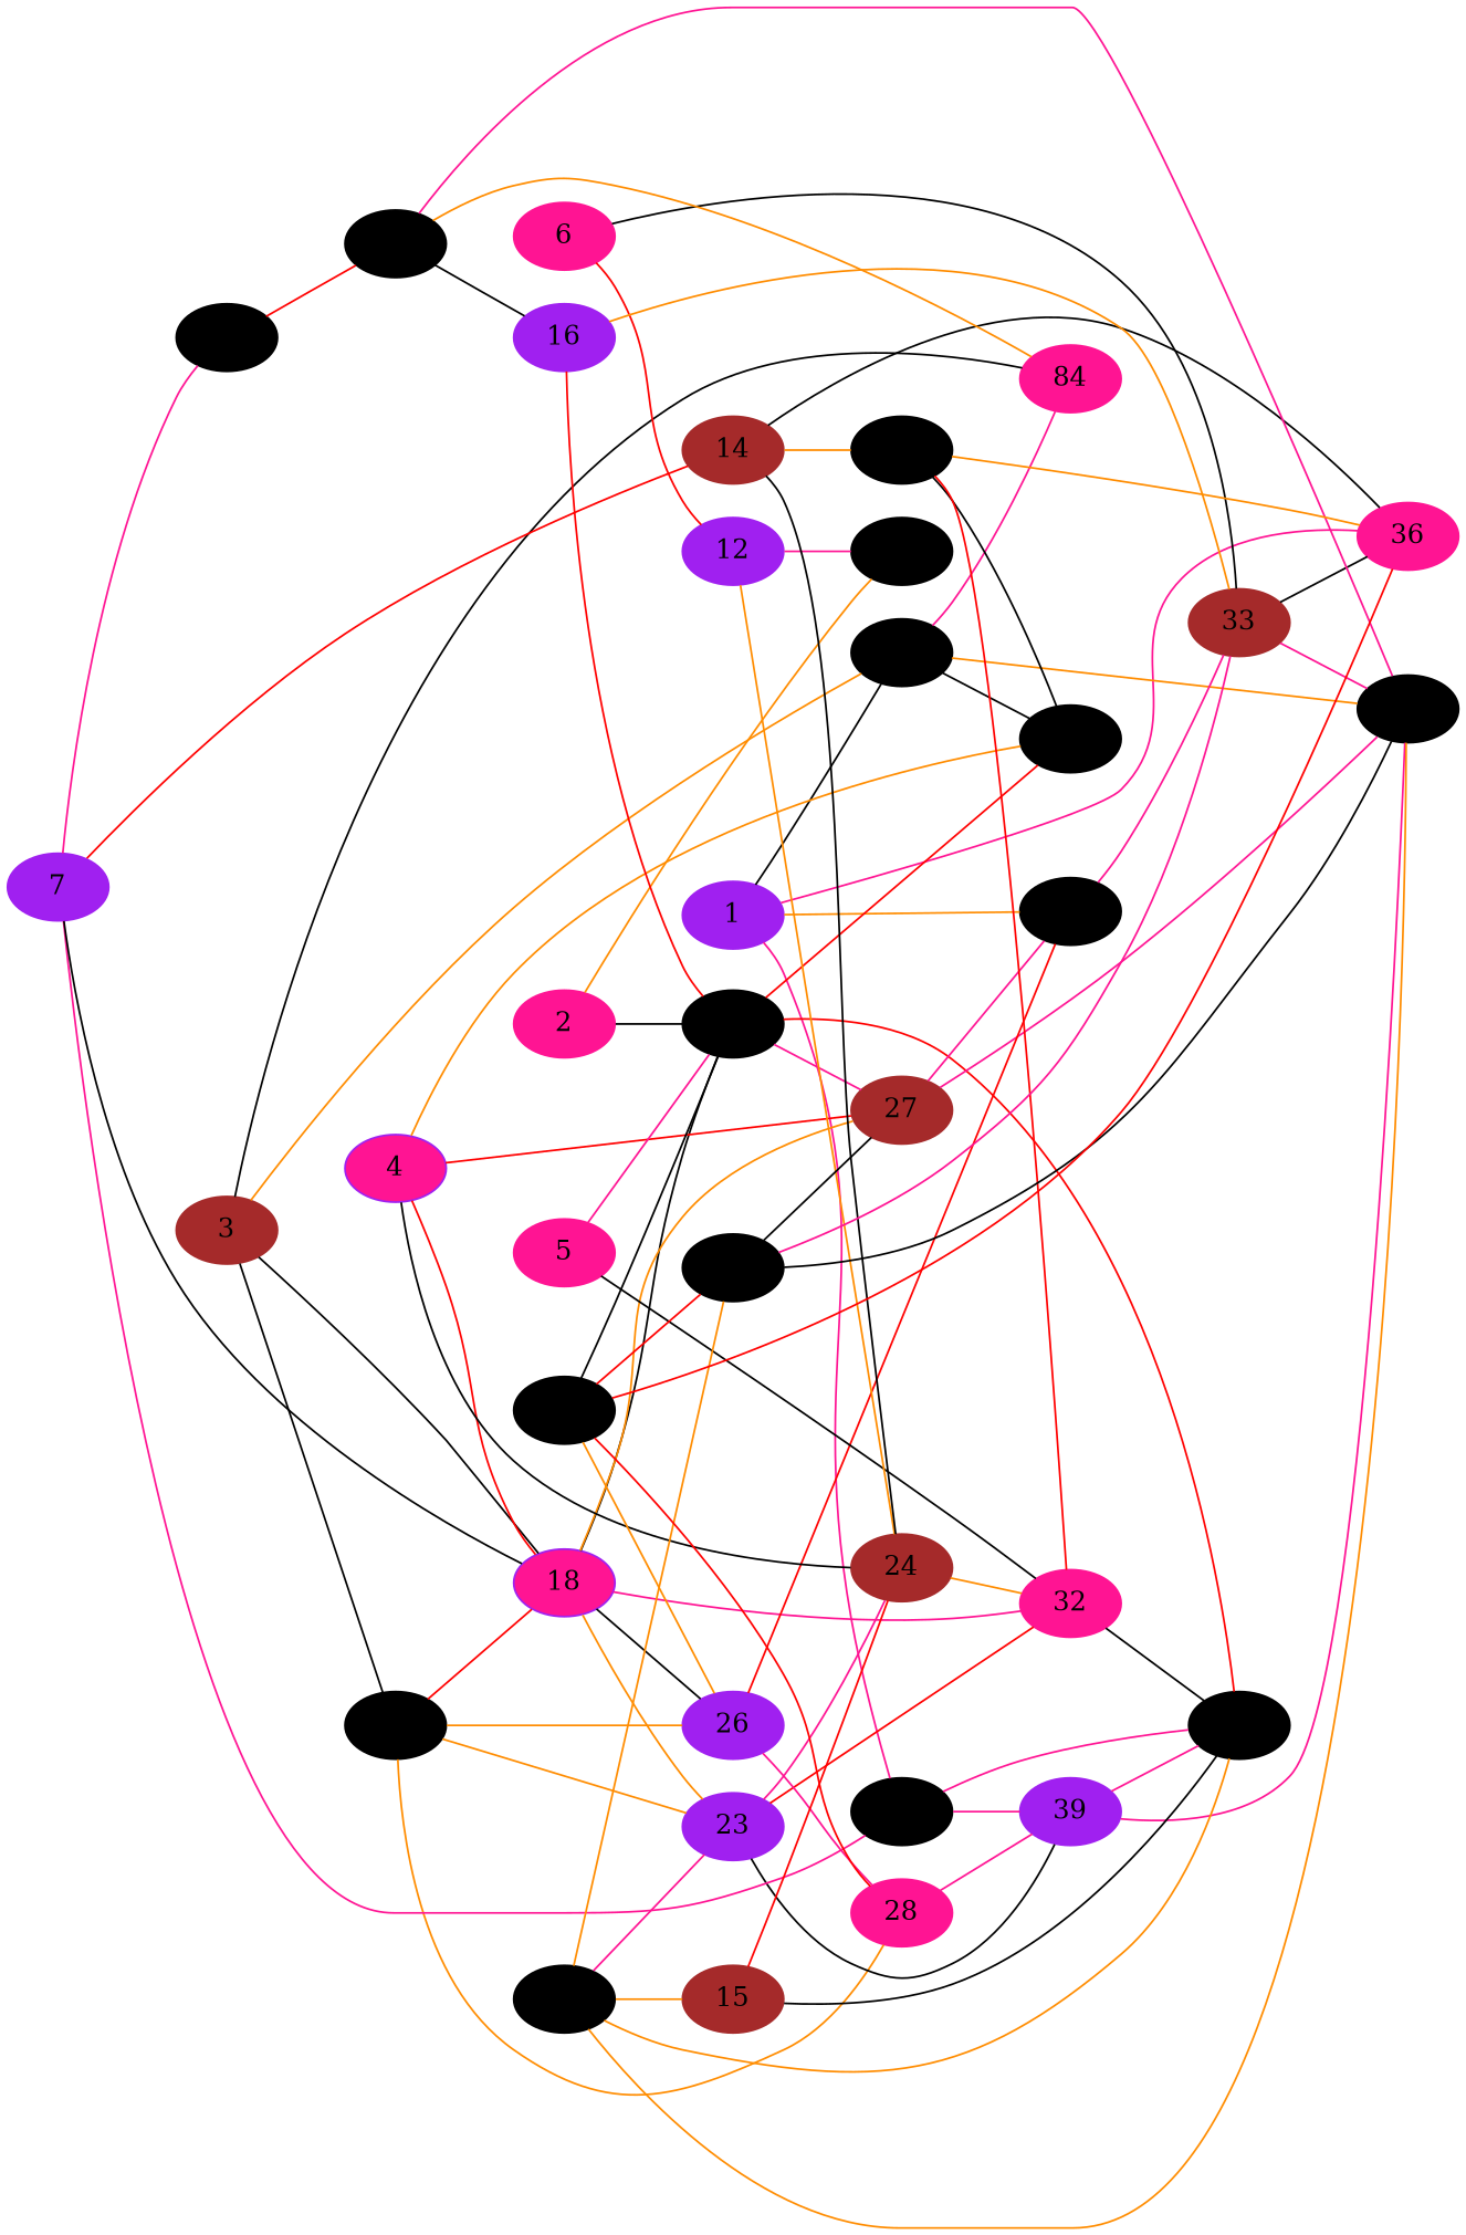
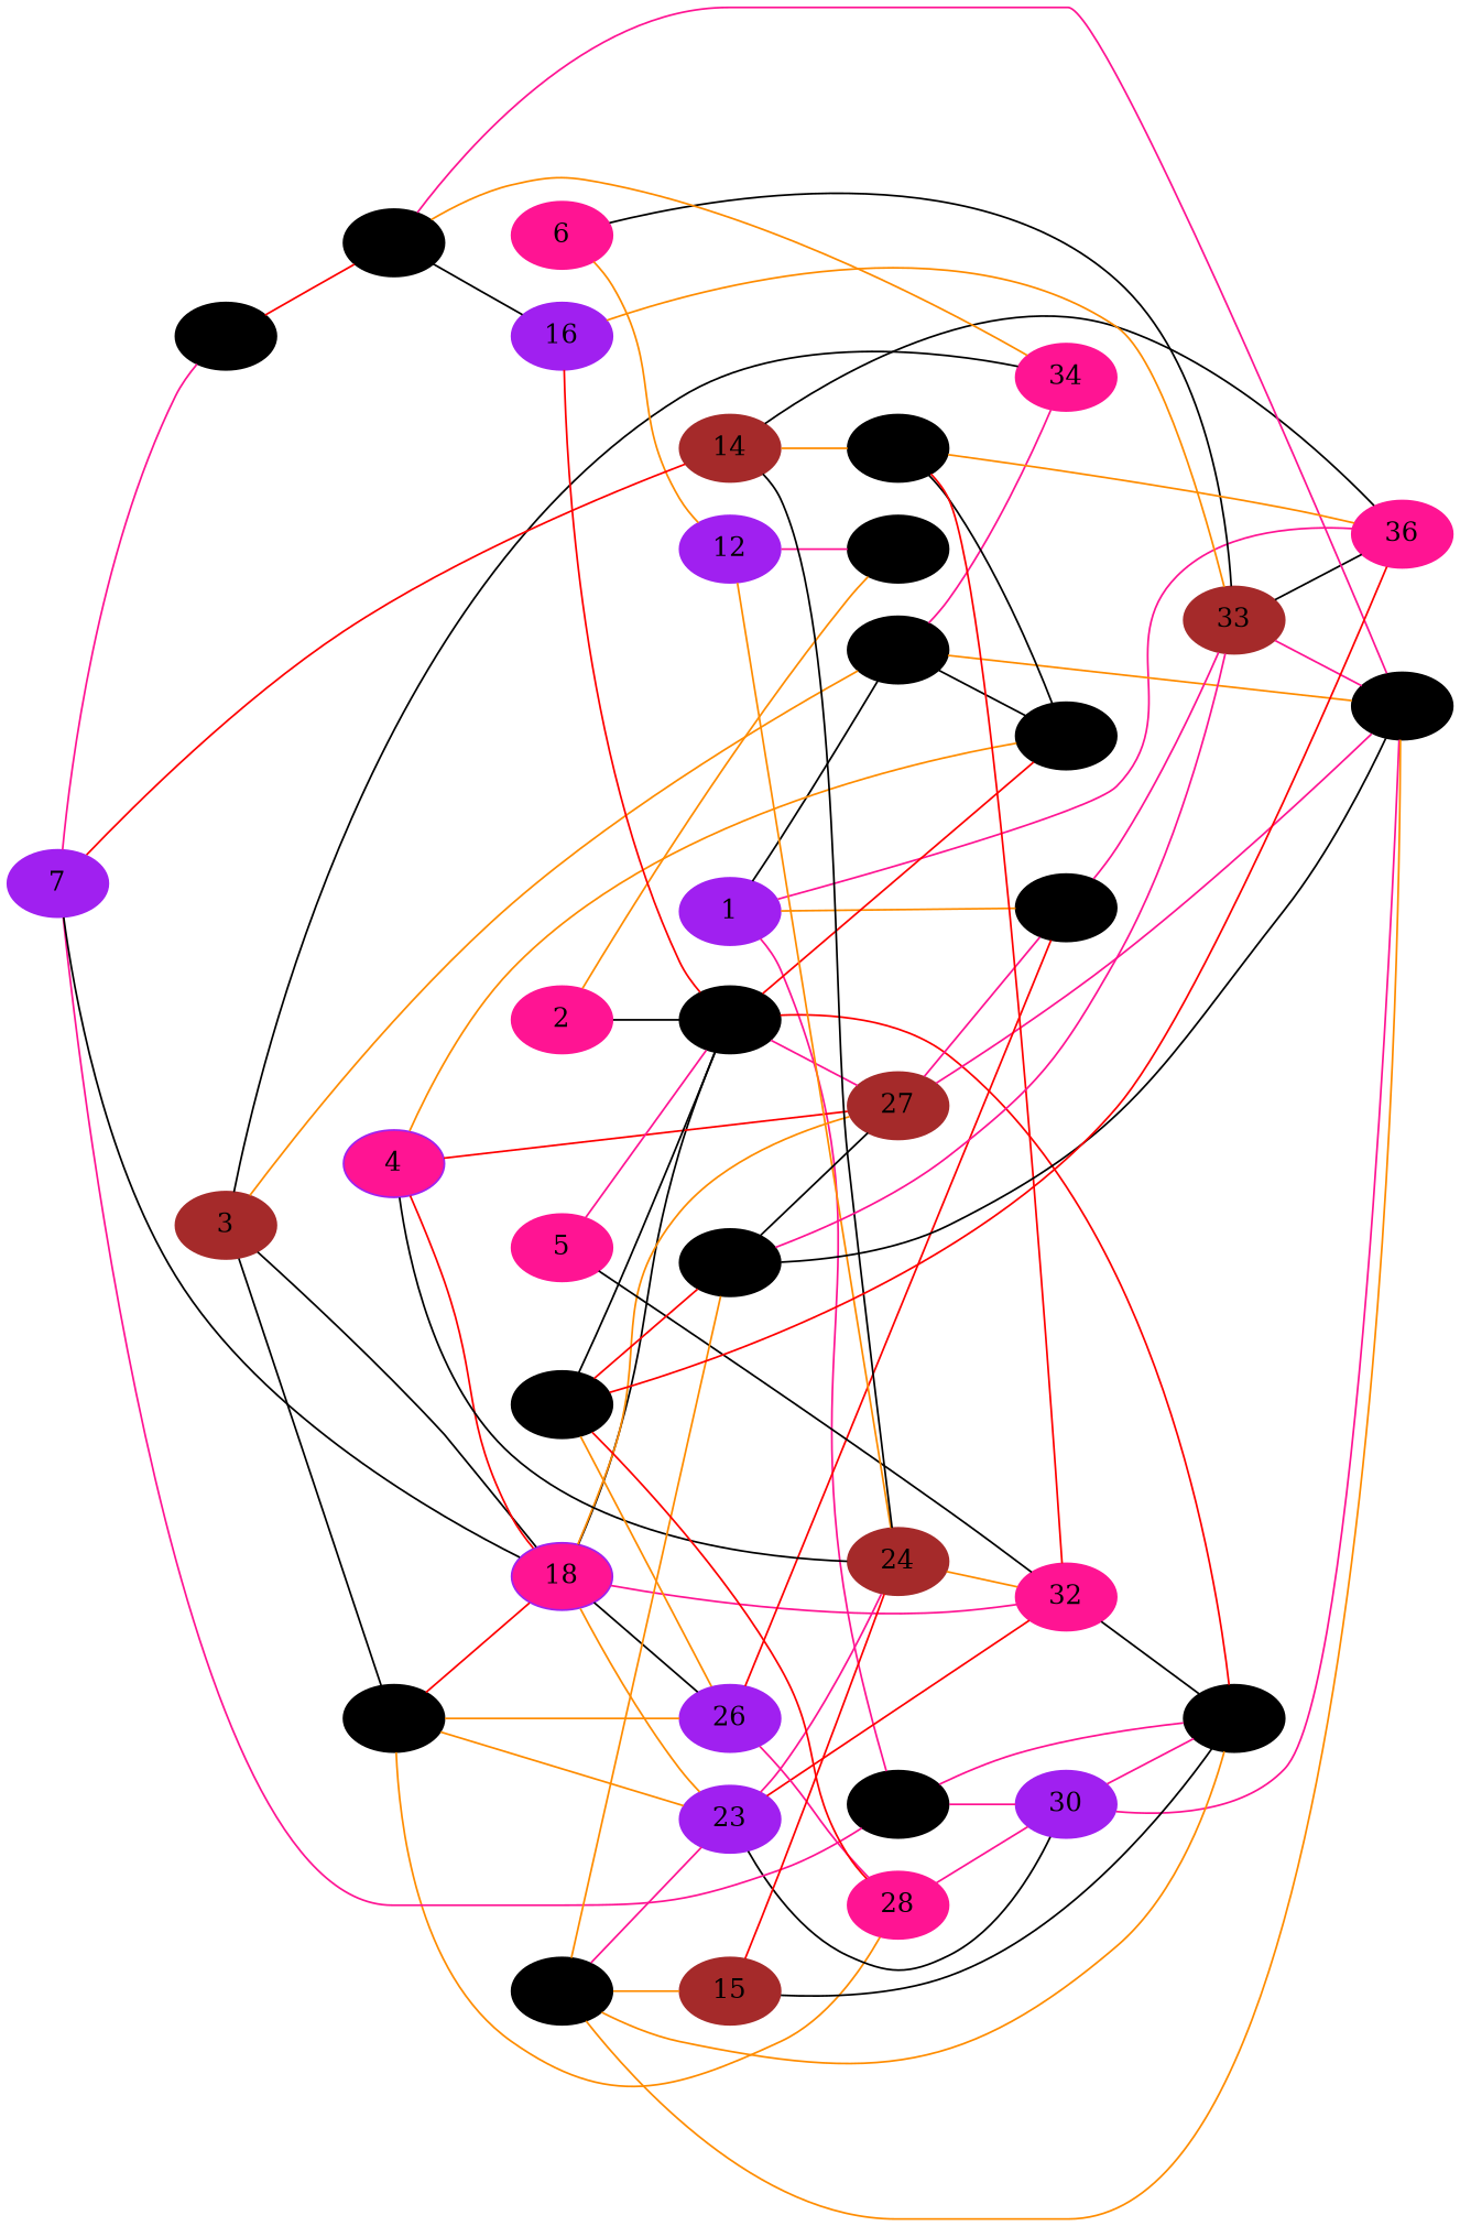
  graph {
    rankdir=LR
    node [color=black style=filled]
    edge [color=deeppink weight=1.0]
    1 [color=purple]
    17
    20
    31
    36 [color=deeppink]
    37
-   30 [color=purple label=39]
-   34 [color=deeppink label=84]
+   30 [color=purple]
+   34 [color=deeppink]
    22
    35
    33 [color=brown]
    2 [color=deeppink]
    19
    29
    27 [color=brown]
    3 [color=brown]
    8
    18 [color=purple fillcolor=deeppink]
    23 [color=purple]
    26 [color=purple]
    28 [color=deeppink]
    32 [color=deeppink]
    4 [color=purple fillcolor=deeppink]
    24 [color=brown]
    5 [color=deeppink]
    6 [color=deeppink]
    12 [color=purple]
    7 [color=purple]
    9
    14 [color=brown]
    11
    21
    16 [color=purple]
    10
    15 [color=brown]
    25
    13
    1 -- 17
    1 -- 20 [color=black]
    1 -- 31 [color=darkorange]
    1 -- 36
    17 -- 37
    17 -- 30 [weight=2.0]
    20 -- 34
    20 -- 22 [color=black]
    20 -- 35 [color=darkorange weight=2.0]
    31 -- 33
    30 -- 37
    30 -- 35
    33 -- 36 [color=black]
    33 -- 35 [weight=2.0]
    2 -- 19 [color=black weight=2.0]
    2 -- 29 [color=darkorange]
    19 -- 37 [color=red weight=2.0]
    19 -- 22 [color=red]
    19 -- 27
    27 -- 31
    27 -- 35
    3 -- 20 [color=darkorange]
    3 -- 34 [color=black]
    3 -- 8 [color=black]
    3 -- 18 [color=black]
    8 -- 18 [color=red]
    8 -- 23 [color=darkorange]
    8 -- 26 [color=darkorange]
    8 -- 28 [color=darkorange]
    18 -- 19 [color=black]
    18 -- 27 [color=darkorange]
    18 -- 23 [color=darkorange]
    18 -- 26 [color=black]
    18 -- 32
    23 -- 30 [color=black]
    23 -- 32 [color=red]
    23 -- 24
    26 -- 31 [color=red]
    26 -- 28
    28 -- 30
    32 -- 37 [color=black]
    4 -- 22 [color=darkorange]
    4 -- 27 [color=red]
    4 -- 18 [color=red]
    4 -- 24 [color=black]
    24 -- 32 [color=darkorange]
    5 -- 19
    5 -- 32 [color=black]
    6 -- 33 [color=black weight=2.0]
-   6 -- 12 [color=red]
+   6 -- 12 [color=darkorange]
    12 -- 29 [weight=2.0]
    12 -- 24 [color=darkorange weight=2.0]
    7 -- 17
    7 -- 18 [color=black]
    7 -- 9
    7 -- 14 [color=red]
    9 -- 11 [color=red]
    14 -- 36 [color=black]
    14 -- 24 [color=black]
    14 -- 21 [color=darkorange]
    11 -- 34 [color=darkorange]
    11 -- 35
    11 -- 16 [color=black]
    21 -- 36 [color=darkorange]
    21 -- 22 [color=black]
    21 -- 32 [color=red]
    16 -- 33 [color=darkorange]
    16 -- 19 [color=red weight=2.0]
    10 -- 37 [color=darkorange]
    10 -- 35 [color=darkorange]
    10 -- 23
    10 -- 15 [color=darkorange]
    10 -- 25 [color=darkorange]
    15 -- 37 [color=black]
    15 -- 24 [color=red weight=3.0]
    25 -- 35 [color=black]
    25 -- 33
    25 -- 27 [color=black]
    13 -- 36 [color=red]
    13 -- 19 [color=black]
    13 -- 26 [color=darkorange]
    13 -- 28 [color=red weight=2.0]
    13 -- 25 [color=red]
  }
